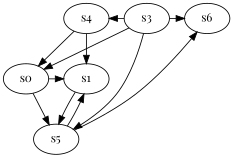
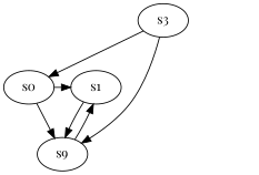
  digraph {
    fontname="Playfair Display"
    node [fontname="Playfair Display" player=1]
    edge [fontname="Playfair Display"]
    s0
    s1 [player=0]
-   s5 [player=0]
-   s6
+   s5 [player=0 label=s9]
    s3
-   s4 [player=0]
    s0 -> s1 [constraint="time % 4 == 1 && time % 3 == 1"]
    s0 -> s5
    s1 -> s5
    s5 -> s1 [constraint="!(time % 6 == 1)"]
-   s5 -> s6 [constraint="time % 2 == 1 || time % 5 == 1"]
    s3 -> s0 [constraint="time % 5 == 3 || time % 4 == 2"]
    s3 -> s5 [constraint="time == 7 || time == 17 || time == 18"]
-   s3 -> s6 [constraint="time % 5 == 4"]
-   s3 -> s4 [constraint="time % 3 == 2"]
-   s4 -> s0 [constraint="time % 4 == 2 && time % 4 == 3"]
-   s4 -> s1
  }
